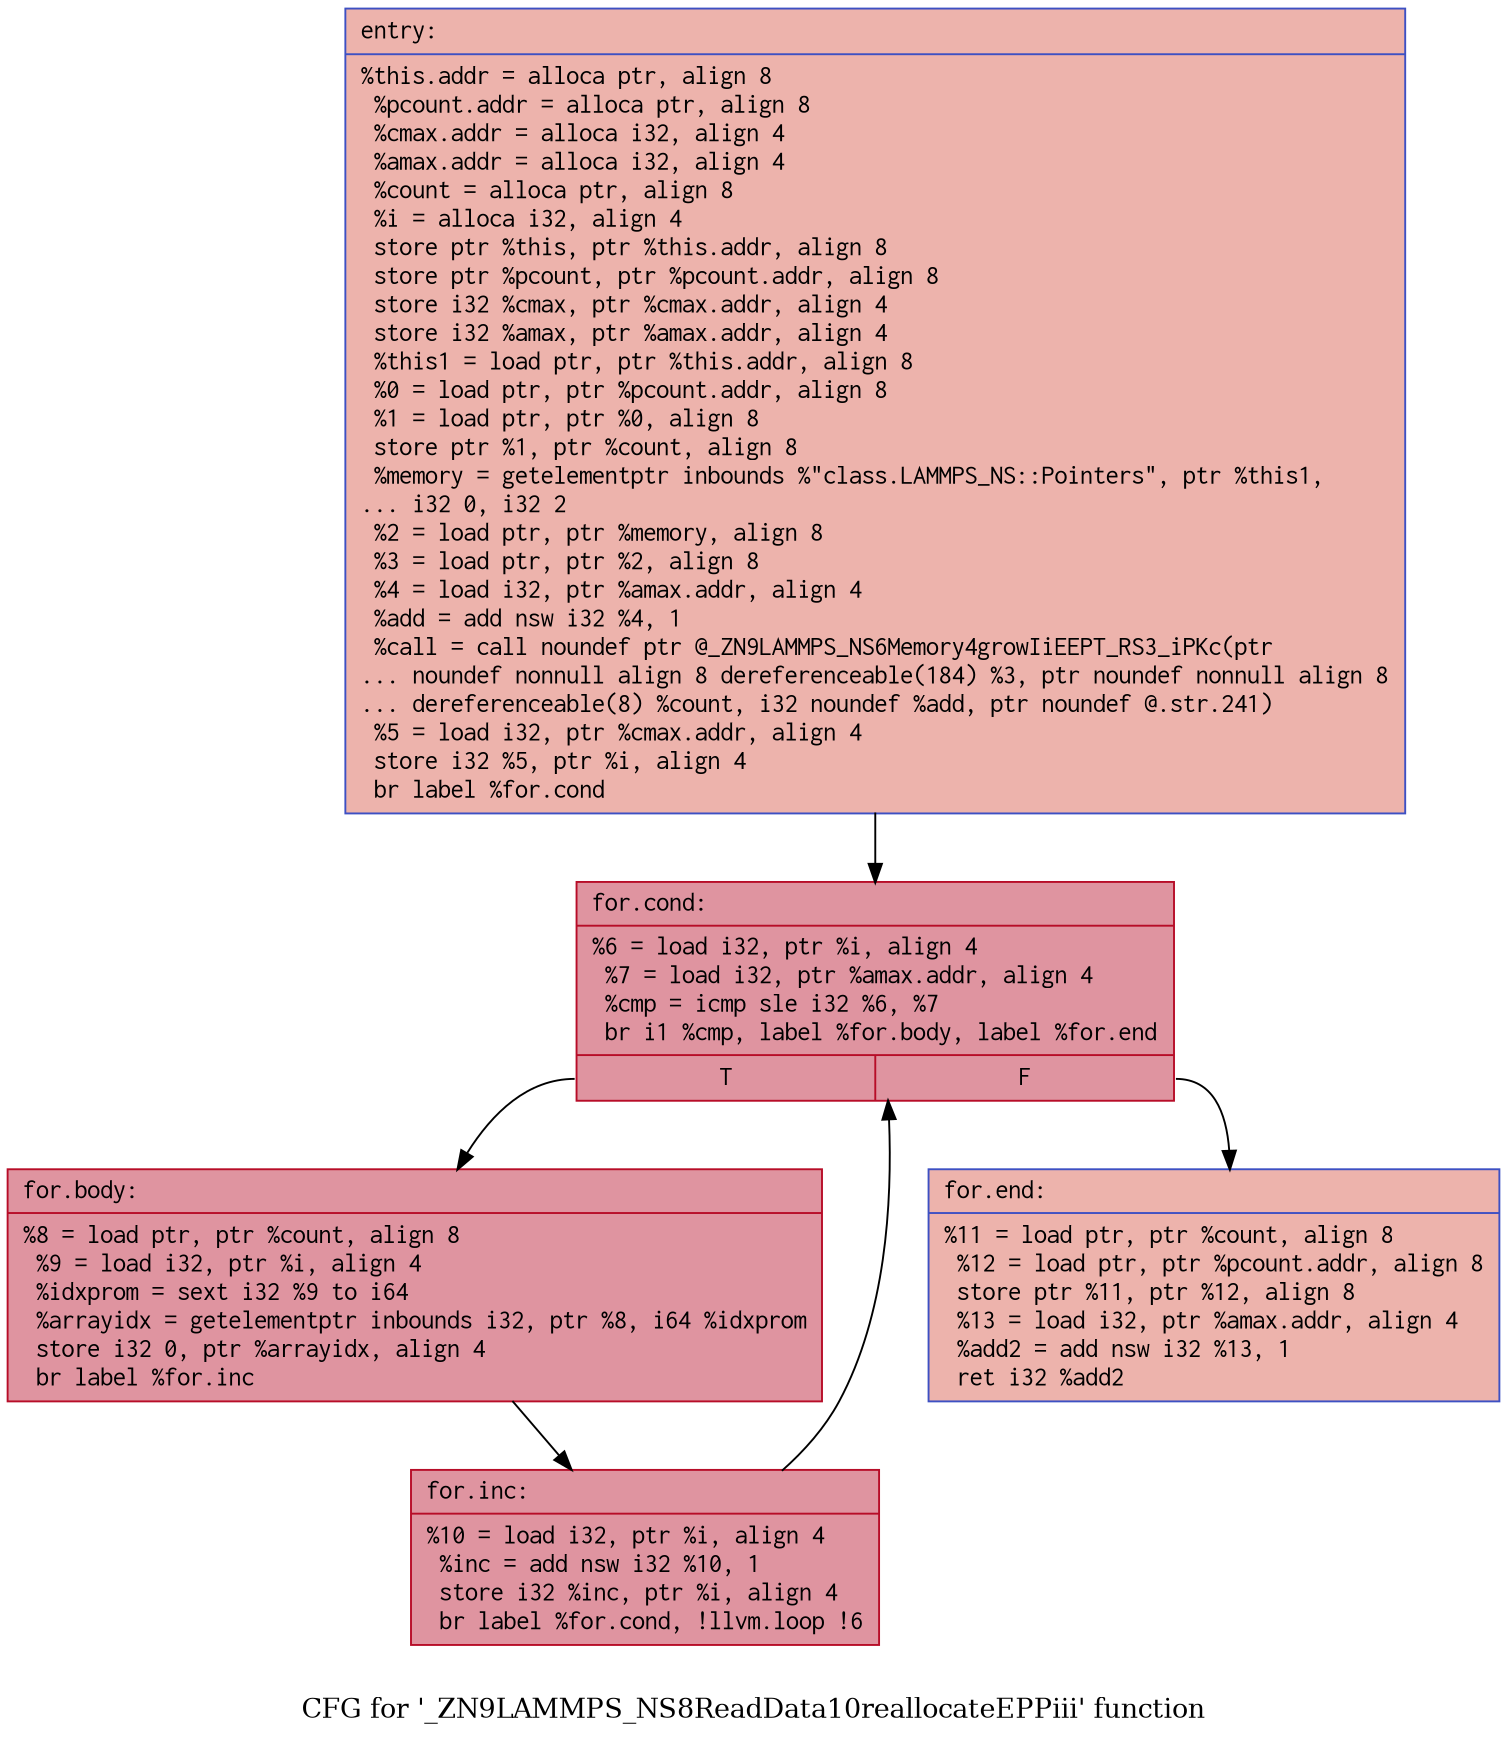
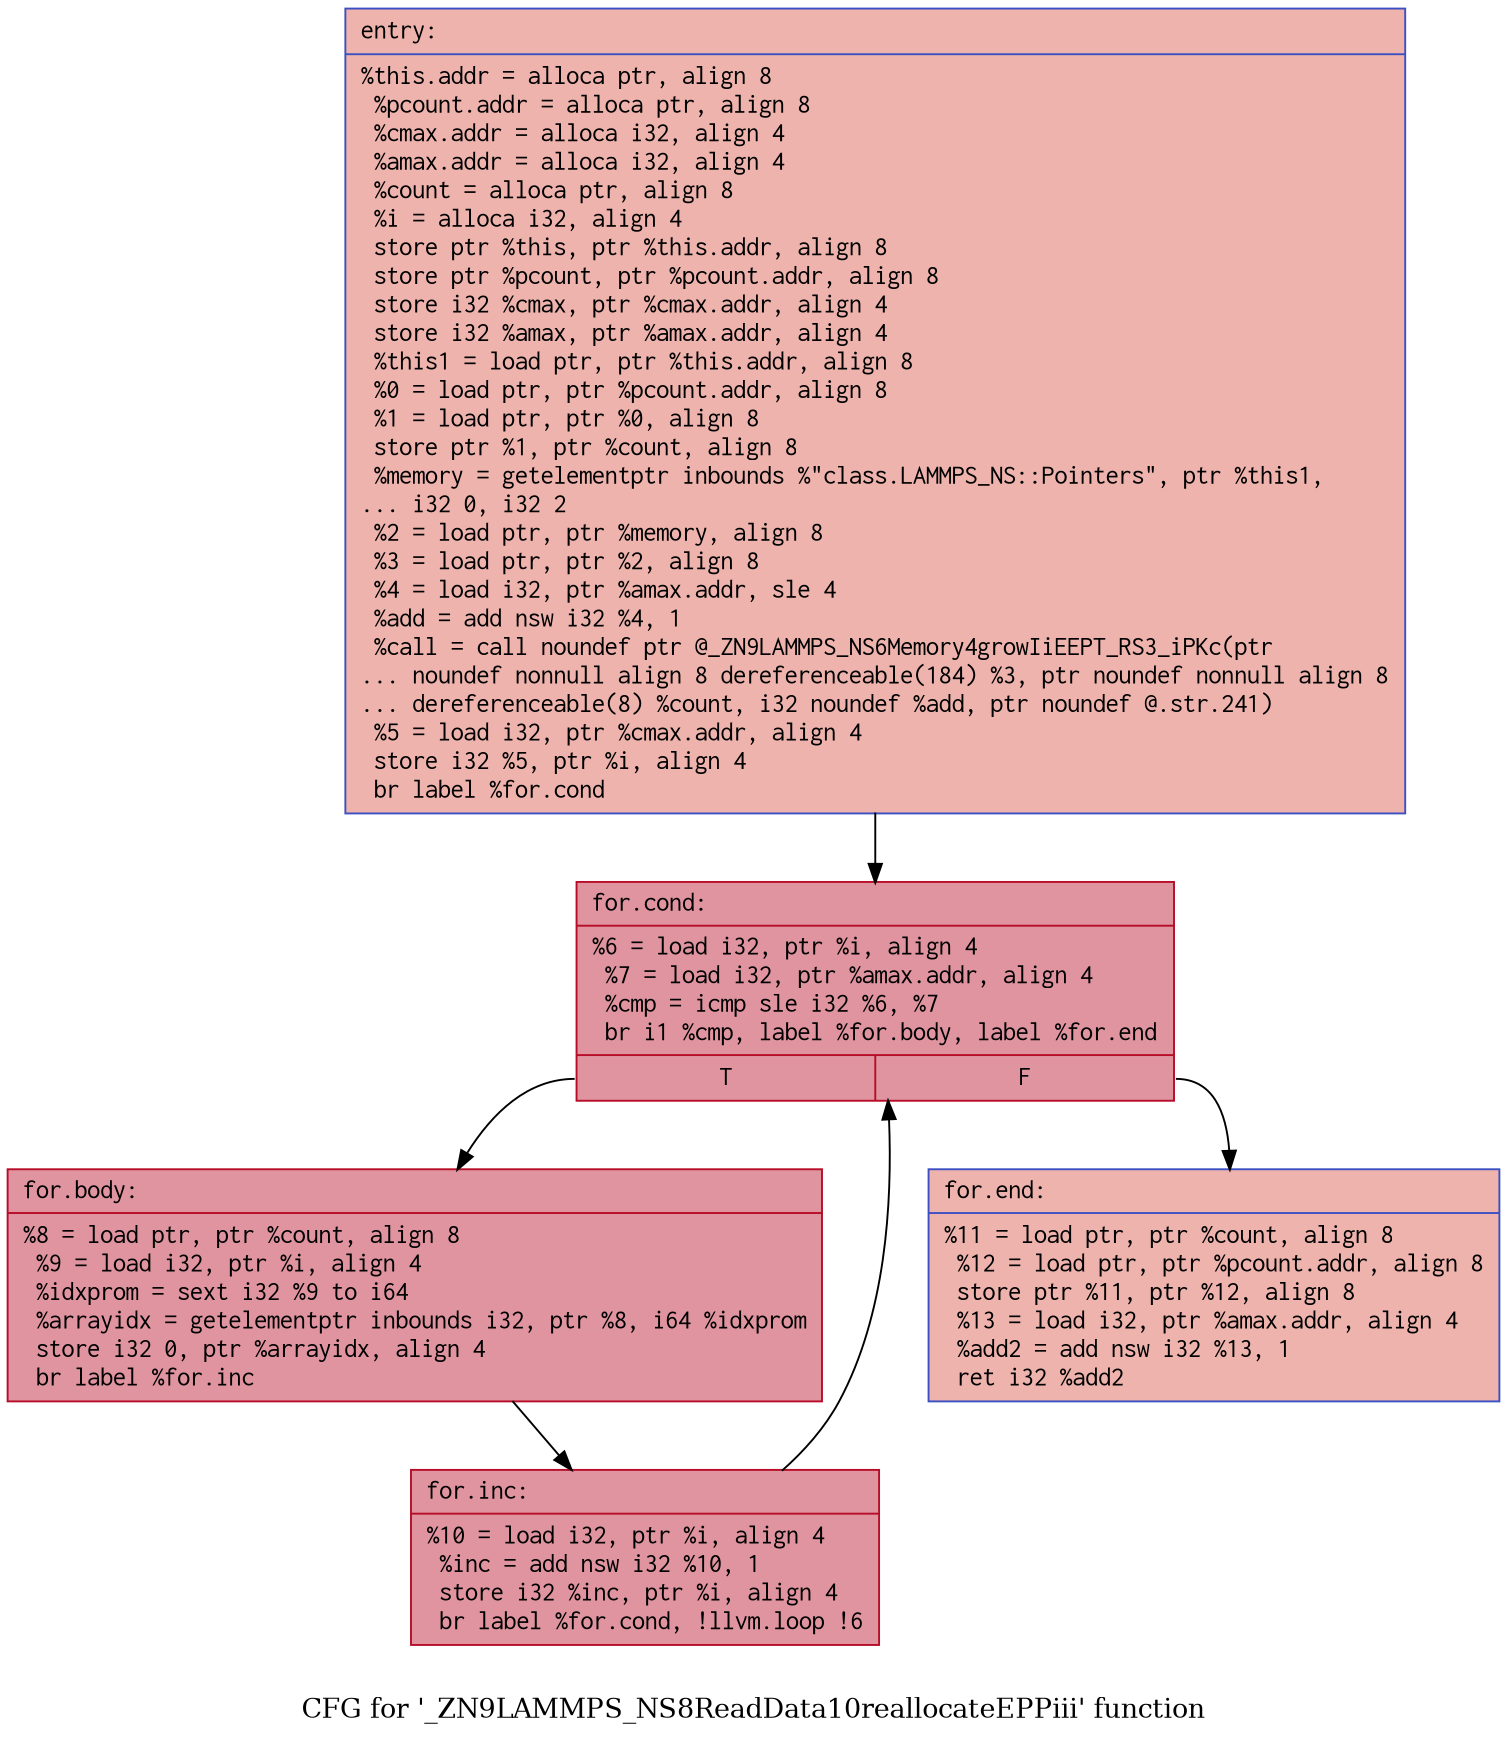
  digraph {
    label="CFG for '_ZN9LAMMPS_NS8ReadData10reallocateEPPiii' function"
    node [color="#b70d28ff" fillcolor="#b70d2870" fontname=Courier shape=record style=filled]
-   n1 [color="#3d50c3ff" fillcolor="#d6524470" label="{entry:\l|  %this.addr = alloca ptr, align 8\l  %pcount.addr = alloca ptr, align 8\l  %cmax.addr = alloca i32, align 4\l  %amax.addr = alloca i32, align 4\l  %count = alloca ptr, align 8\l  %i = alloca i32, align 4\l  store ptr %this, ptr %this.addr, align 8\l  store ptr %pcount, ptr %pcount.addr, align 8\l  store i32 %cmax, ptr %cmax.addr, align 4\l  store i32 %amax, ptr %amax.addr, align 4\l  %this1 = load ptr, ptr %this.addr, align 8\l  %0 = load ptr, ptr %pcount.addr, align 8\l  %1 = load ptr, ptr %0, align 8\l  store ptr %1, ptr %count, align 8\l  %memory = getelementptr inbounds %\"class.LAMMPS_NS::Pointers\", ptr %this1,\l... i32 0, i32 2\l  %2 = load ptr, ptr %memory, align 8\l  %3 = load ptr, ptr %2, align 8\l  %4 = load i32, ptr %amax.addr, align 4\l  %add = add nsw i32 %4, 1\l  %call = call noundef ptr @_ZN9LAMMPS_NS6Memory4growIiEEPT_RS3_iPKc(ptr\l... noundef nonnull align 8 dereferenceable(184) %3, ptr noundef nonnull align 8\l... dereferenceable(8) %count, i32 noundef %add, ptr noundef @.str.241)\l  %5 = load i32, ptr %cmax.addr, align 4\l  store i32 %5, ptr %i, align 4\l  br label %for.cond\l}"]
+   n1 [color="#3d50c3ff" fillcolor="#d6524470" label="{entry:\l|  %this.addr = alloca ptr, align 8\l  %pcount.addr = alloca ptr, align 8\l  %cmax.addr = alloca i32, align 4\l  %amax.addr = alloca i32, align 4\l  %count = alloca ptr, align 8\l  %i = alloca i32, align 4\l  store ptr %this, ptr %this.addr, align 8\l  store ptr %pcount, ptr %pcount.addr, align 8\l  store i32 %cmax, ptr %cmax.addr, align 4\l  store i32 %amax, ptr %amax.addr, align 4\l  %this1 = load ptr, ptr %this.addr, align 8\l  %0 = load ptr, ptr %pcount.addr, align 8\l  %1 = load ptr, ptr %0, align 8\l  store ptr %1, ptr %count, align 8\l  %memory = getelementptr inbounds %\"class.LAMMPS_NS::Pointers\", ptr %this1,\l... i32 0, i32 2\l  %2 = load ptr, ptr %memory, align 8\l  %3 = load ptr, ptr %2, align 8\l  %4 = load i32, ptr %amax.addr, sle 4\l  %add = add nsw i32 %4, 1\l  %call = call noundef ptr @_ZN9LAMMPS_NS6Memory4growIiEEPT_RS3_iPKc(ptr\l... noundef nonnull align 8 dereferenceable(184) %3, ptr noundef nonnull align 8\l... dereferenceable(8) %count, i32 noundef %add, ptr noundef @.str.241)\l  %5 = load i32, ptr %cmax.addr, align 4\l  store i32 %5, ptr %i, align 4\l  br label %for.cond\l}"]
    n2 [label="{for.cond:\l|  %6 = load i32, ptr %i, align 4\l  %7 = load i32, ptr %amax.addr, align 4\l  %cmp = icmp sle i32 %6, %7\l  br i1 %cmp, label %for.body, label %for.end\l|{<s0>T|<s1>F}}"]
    n3 [label="{for.body:\l|  %8 = load ptr, ptr %count, align 8\l  %9 = load i32, ptr %i, align 4\l  %idxprom = sext i32 %9 to i64\l  %arrayidx = getelementptr inbounds i32, ptr %8, i64 %idxprom\l  store i32 0, ptr %arrayidx, align 4\l  br label %for.inc\l}"]
    n4 [color="#3d50c3ff" fillcolor="#d6524470" label="{for.end:\l|  %11 = load ptr, ptr %count, align 8\l  %12 = load ptr, ptr %pcount.addr, align 8\l  store ptr %11, ptr %12, align 8\l  %13 = load i32, ptr %amax.addr, align 4\l  %add2 = add nsw i32 %13, 1\l  ret i32 %add2\l}"]
    n5 [label="{for.inc:\l|  %10 = load i32, ptr %i, align 4\l  %inc = add nsw i32 %10, 1\l  store i32 %inc, ptr %i, align 4\l  br label %for.cond, !llvm.loop !6\l}"]
    n1 -> n2
    n2 -> n3 [tailport=s0]
    n2 -> n4 [tailport=s1]
    n3 -> n5
    n5 -> n2
  }
